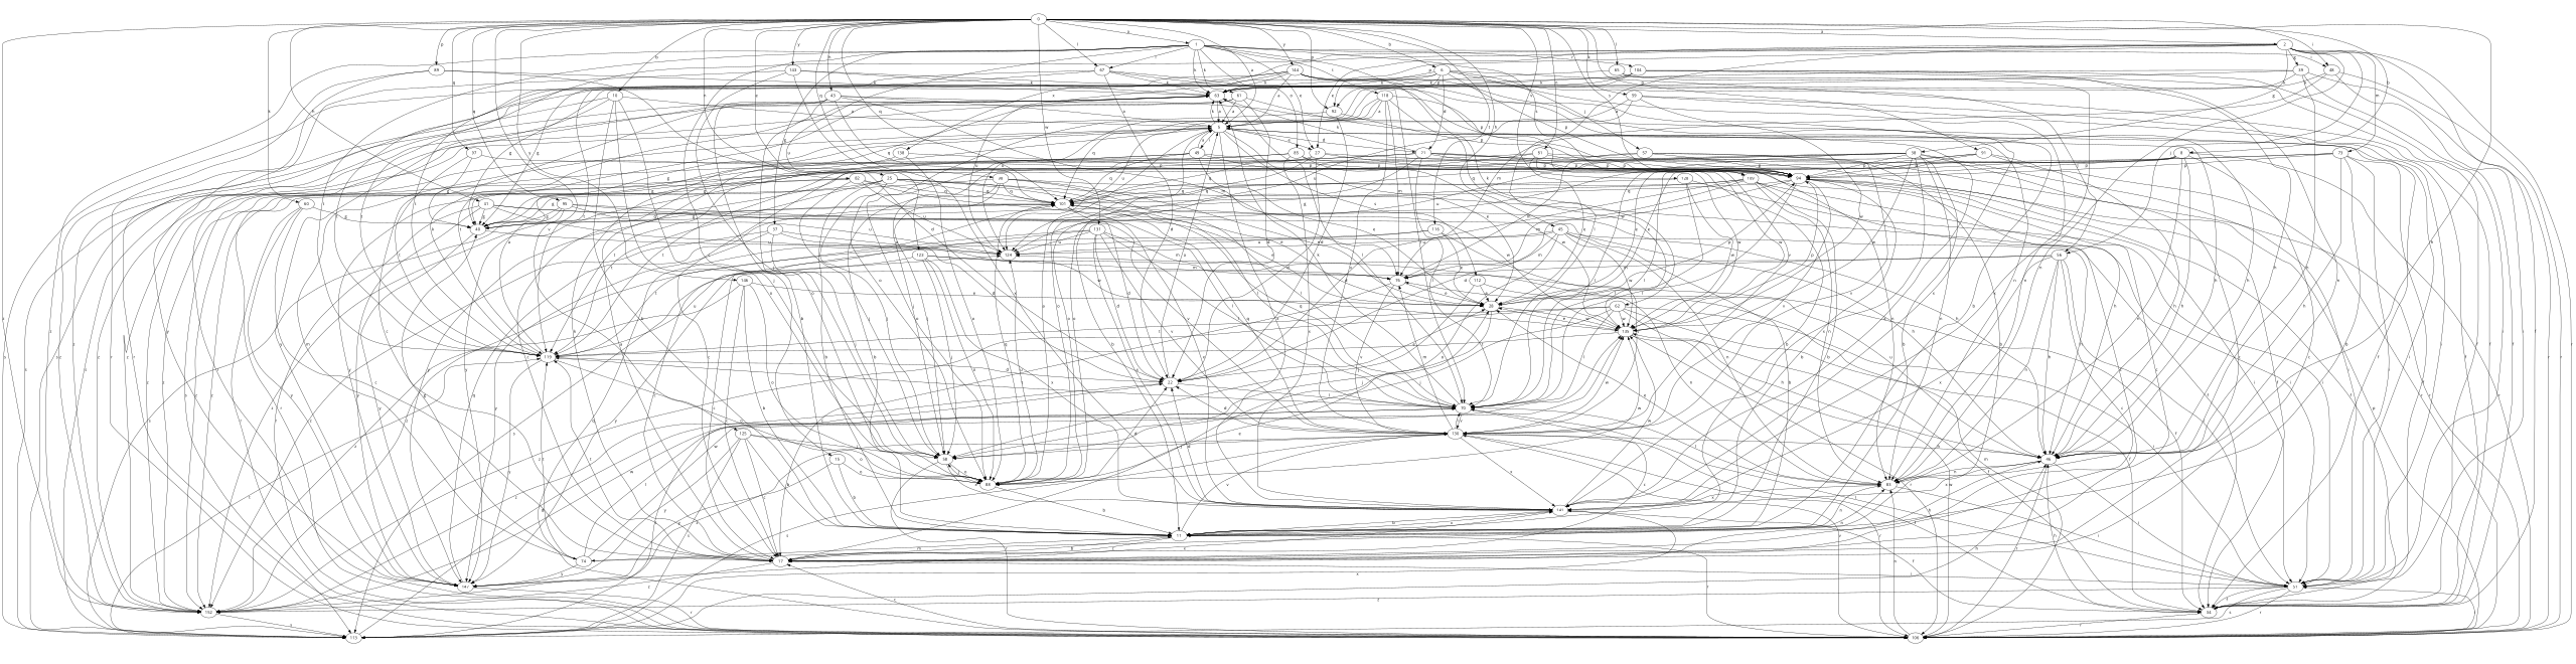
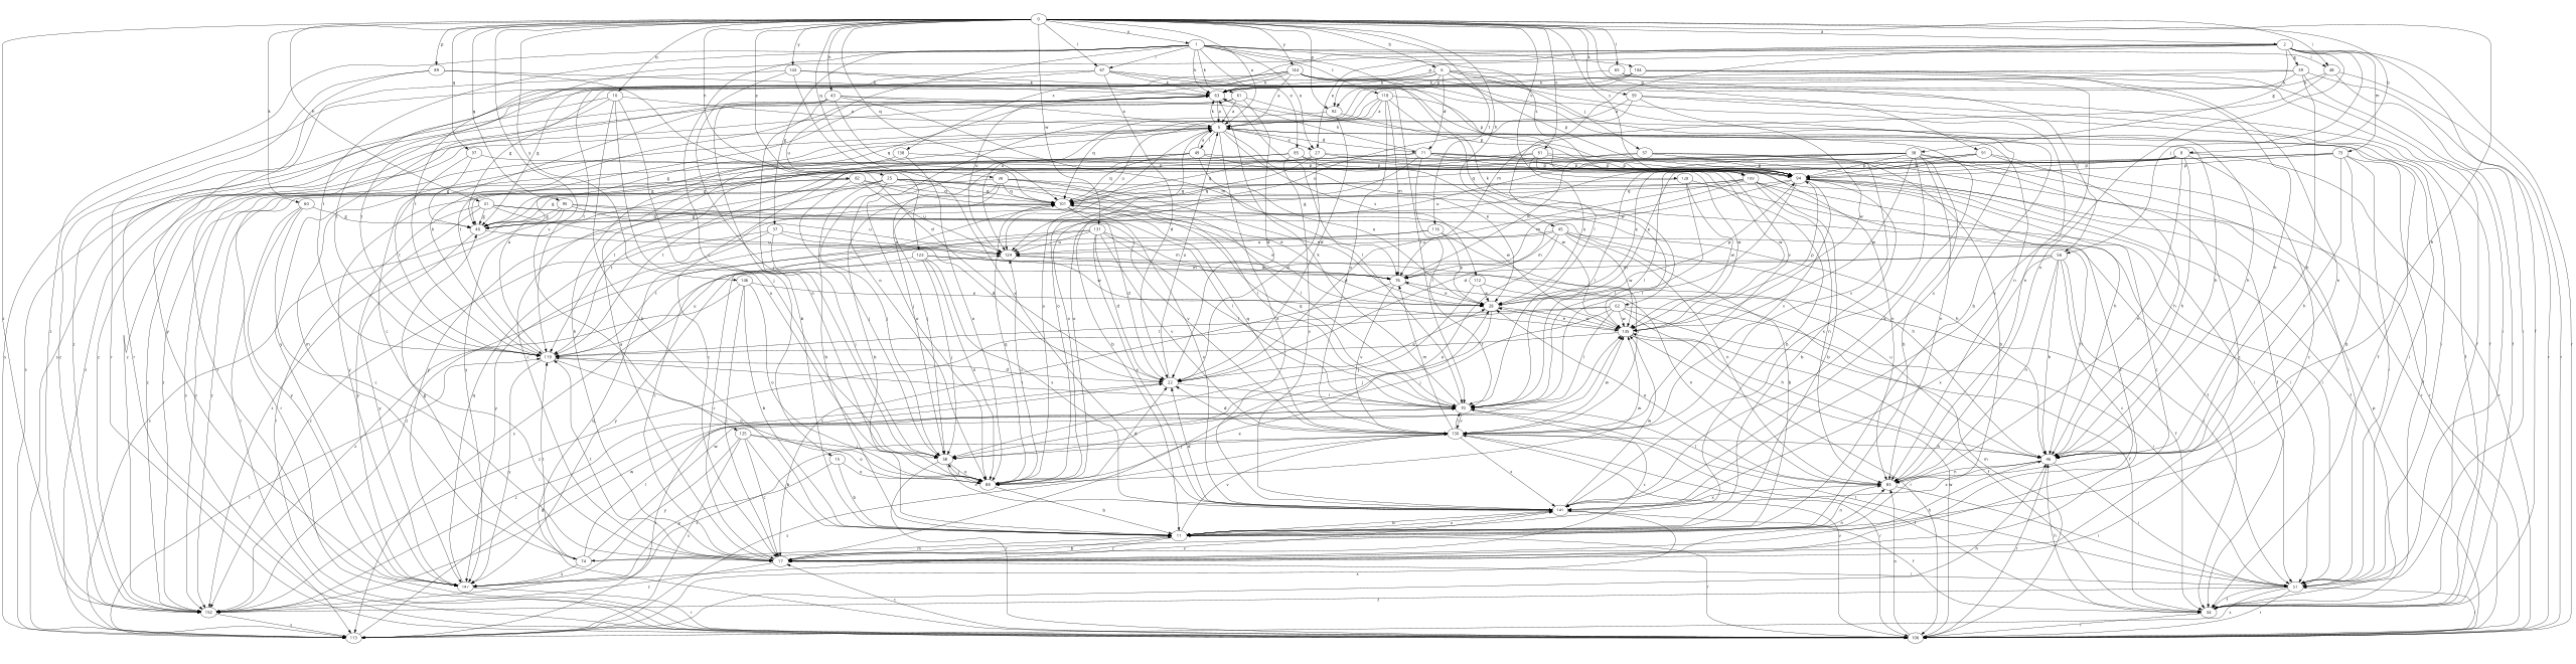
  strict digraph {
    fontname="Open Sans"
    node [fontname="Open Sans"]
    edge [fontname="Open Sans"]
    0
    1
    2
    5
    6
    8
    10
    25
    41
    43
    45
    46
    48
    59
    60
    65
    67
    81
    82
    89
    91
    92
    95
    97
    98
    101
    109
    116
    125
    128
    131
    143
    144
    146
    152
    15
    27
    37
    61
    62
    63
    85
    104
    118
    119
    123
    34
    38
    39
    56
    70
    73
    83
    106
    138
    21
    28
    40
    49
    51
    74
    88
    112
    141
    57
    94
    17
    11
    58
    147
    22
    76
    135
    124
    113
    130
    0 -> 1 [label=a]
    0 -> 2 [label=a]
    0 -> 5 [label=a]
    0 -> 6 [label=b]
    0 -> 8 [label=b]
    0 -> 10 [label=b]
    0 -> 25 [label=e]
    0 -> 41 [label=h]
    0 -> 43 [label=h]
    0 -> 45 [label=h]
    0 -> 46 [label=h]
    0 -> 48 [label=i]
    0 -> 59 [label=k]
    0 -> 60 [label=k]
    0 -> 65 [label=l]
    0 -> 67 [label=l]
    0 -> 81 [label=n]
    0 -> 82 [label=n]
    0 -> 89 [label=p]
    0 -> 91 [label=p]
    0 -> 92 [label=p]
    0 -> 95 [label=q]
    0 -> 97 [label=q]
    0 -> 98 [label=q]
    0 -> 101 [label=q]
    0 -> 109 [label=s]
    0 -> 116 [label=t]
    0 -> 125 [label=v]
    0 -> 128 [label=v]
    0 -> 131 [label=w]
    0 -> 143 [label=y]
    0 -> 144 [label=y]
    0 -> 146 [label=y]
    0 -> 152 [label=z]
    1 -> 48 [label=i]
    1 -> 67 [label=l]
    1 -> 109 [label=s]
    1 -> 152 [label=z]
    1 -> 15 [label=c]
    1 -> 27 [label=e]
    1 -> 37 [label=g]
    1 -> 61 [label=k]
    1 -> 62 [label=k]
    1 -> 63 [label=k]
    1 -> 85 [label=o]
    1 -> 104 [label=r]
    1 -> 118 [label=t]
    1 -> 119 [label=t]
    1 -> 123 [label=u]
    2 -> 92 [label=p]
    2 -> 27 [label=e]
    2 -> 119 [label=t]
    2 -> 34 [label=f]
    2 -> 38 [label=g]
    2 -> 39 [label=g]
    2 -> 56 [label=j]
    2 -> 70 [label=l]
    2 -> 73 [label=m]
    2 -> 83 [label=n]
    2 -> 106 [label=r]
    2 -> 138 [label=x]
    5 -> 27 [label=e]
    5 -> 63 [label=k]
    5 -> 21 [label=d]
    5 -> 28 [label=e]
    5 -> 40 [label=g]
    5 -> 49 [label=i]
    5 -> 51 [label=i]
    5 -> 74 [label=m]
    5 -> 88 [label=o]
    5 -> 112 [label=s]
    5 -> 141 [label=x]
    6 -> 92 [label=p]
    6 -> 63 [label=k]
    6 -> 119 [label=t]
    6 -> 34 [label=f]
    6 -> 56 [label=j]
    6 -> 21 [label=d]
    6 -> 40 [label=g]
    6 -> 57 [label=j]
    6 -> 94 [label=p]
    8 -> 46 [label=h]
    8 -> 152 [label=z]
    8 -> 70 [label=l]
    8 -> 83 [label=n]
    8 -> 106 [label=r]
    8 -> 28 [label=e]
    8 -> 94 [label=p]
    8 -> 17 [label=c]
    10 -> 5 [label=a]
    10 -> 152 [label=z]
    10 -> 88 [label=o]
    10 -> 11 [label=b]
    10 -> 58 [label=j]
    10 -> 147 [label=y]
    25 -> 46 [label=h]
    25 -> 101 [label=q]
    25 -> 152 [label=z]
    25 -> 119 [label=t]
    25 -> 34 [label=f]
    25 -> 70 [label=l]
    25 -> 11 [label=b]
    25 -> 58 [label=j]
    41 -> 46 [label=h]
    41 -> 106 [label=r]
    41 -> 28 [label=e]
    41 -> 40 [label=g]
    41 -> 147 [label=y]
    41 -> 22 [label=d]
    43 -> 5 [label=a]
    43 -> 101 [label=q]
    43 -> 34 [label=f]
    43 -> 106 [label=r]
    43 -> 88 [label=o]
    43 -> 11 [label=b]
    43 -> 76 [label=m]
    45 -> 46 [label=h]
    45 -> 83 [label=n]
    45 -> 88 [label=o]
    45 -> 11 [label=b]
    45 -> 76 [label=m]
    45 -> 135 [label=w]
    45 -> 124 [label=u]
    45 -> 113 [label=s]
    46 -> 83 [label=n]
    46 -> 106 [label=r]
    46 -> 51 [label=i]
    46 -> 141 [label=x]
    46 -> 124 [label=u]
    48 -> 63 [label=k]
    48 -> 106 [label=r]
    48 -> 51 [label=i]
    48 -> 76 [label=m]
    59 -> 5 [label=a]
    59 -> 34 [label=f]
    59 -> 51 [label=i]
    59 -> 135 [label=w]
    59 -> 124 [label=u]
    60 -> 106 [label=r]
    60 -> 40 [label=g]
    60 -> 17 [label=c]
    60 -> 147 [label=y]
    65 -> 63 [label=k]
    65 -> 83 [label=n]
    65 -> 141 [label=x]
    67 -> 63 [label=k]
    67 -> 119 [label=t]
    67 -> 83 [label=n]
    67 -> 94 [label=p]
    67 -> 22 [label=d]
    67 -> 113 [label=s]
    81 -> 28 [label=e]
    81 -> 40 [label=g]
    81 -> 94 [label=p]
    81 -> 11 [label=b]
    81 -> 147 [label=y]
    81 -> 135 [label=w]
    82 -> 101 [label=q]
    82 -> 152 [label=z]
    82 -> 106 [label=r]
    82 -> 28 [label=e]
    82 -> 58 [label=j]
    82 -> 124 [label=u]
    89 -> 63 [label=k]
    89 -> 106 [label=r]
    89 -> 147 [label=y]
    89 -> 22 [label=d]
    91 -> 46 [label=h]
    91 -> 70 [label=l]
    91 -> 106 [label=r]
    91 -> 94 [label=p]
    91 -> 147 [label=y]
    92 -> 152 [label=z]
    92 -> 94 [label=p]
    92 -> 22 [label=d]
    95 -> 152 [label=z]
    95 -> 70 [label=l]
    95 -> 40 [label=g]
    95 -> 124 [label=u]
    95 -> 113 [label=s]
    95 -> 130 [label=v]
    97 -> 119 [label=t]
    97 -> 40 [label=g]
    97 -> 94 [label=p]
    98 -> 101 [label=q]
    98 -> 70 [label=l]
    98 -> 28 [label=e]
    98 -> 40 [label=g]
    98 -> 11 [label=b]
    98 -> 58 [label=j]
    98 -> 135 [label=w]
    101 -> 40 [label=g]
    101 -> 141 [label=x]
    101 -> 22 [label=d]
    109 -> 101 [label=q]
    109 -> 83 [label=n]
    109 -> 40 [label=g]
    109 -> 51 [label=i]
    109 -> 17 [label=c]
    109 -> 11 [label=b]
    109 -> 22 [label=d]
    109 -> 76 [label=m]
    116 -> 152 [label=z]
    116 -> 28 [label=e]
    116 -> 124 [label=u]
    116 -> 130 [label=v]
    125 -> 88 [label=o]
    125 -> 17 [label=c]
    125 -> 11 [label=b]
    125 -> 58 [label=j]
    125 -> 147 [label=y]
    125 -> 113 [label=s]
    128 -> 101 [label=q]
    128 -> 70 [label=l]
    128 -> 51 [label=i]
    128 -> 135 [label=w]
    131 -> 119 [label=t]
    131 -> 70 [label=l]
    131 -> 141 [label=x]
    131 -> 17 [label=c]
    131 -> 22 [label=d]
    131 -> 76 [label=m]
    131 -> 124 [label=u]
    131 -> 130 [label=v]
    143 -> 63 [label=k]
    143 -> 70 [label=l]
    143 -> 106 [label=r]
    143 -> 141 [label=x]
    143 -> 58 [label=j]
    144 -> 5 [label=a]
    144 -> 63 [label=k]
    144 -> 119 [label=t]
    144 -> 83 [label=n]
    144 -> 141 [label=x]
    144 -> 11 [label=b]
    144 -> 124 [label=u]
    144 -> 113 [label=s]
    144 -> 130 [label=v]
    146 -> 152 [label=z]
    146 -> 28 [label=e]
    146 -> 88 [label=o]
    146 -> 17 [label=c]
    146 -> 11 [label=b]
    152 -> 135 [label=w]
    152 -> 113 [label=s]
    15 -> 88 [label=o]
    15 -> 11 [label=b]
    15 -> 147 [label=y]
    27 -> 94 [label=p]
    27 -> 17 [label=c]
    27 -> 11 [label=b]
    27 -> 22 [label=d]
    27 -> 135 [label=w]
    37 -> 152 [label=z]
    37 -> 58 [label=j]
    37 -> 147 [label=y]
    37 -> 135 [label=w]
    37 -> 124 [label=u]
    61 -> 5 [label=a]
    61 -> 46 [label=h]
    61 -> 152 [label=z]
    61 -> 22 [label=d]
    61 -> 113 [label=s]
    62 -> 46 [label=h]
    62 -> 152 [label=z]
    62 -> 119 [label=t]
    62 -> 34 [label=f]
    62 -> 70 [label=l]
    62 -> 51 [label=i]
    62 -> 58 [label=j]
    62 -> 135 [label=w]
    63 -> 5 [label=a]
    63 -> 119 [label=t]
    63 -> 70 [label=l]
    63 -> 17 [label=c]
    63 -> 113 [label=s]
    85 -> 88 [label=o]
    85 -> 141 [label=x]
    85 -> 94 [label=p]
    85 -> 17 [label=c]
    85 -> 135 [label=w]
    104 -> 46 [label=h]
    104 -> 63 [label=k]
    104 -> 34 [label=f]
    104 -> 51 [label=i]
    104 -> 88 [label=o]
    104 -> 124 [label=u]
    118 -> 5 [label=a]
    118 -> 46 [label=h]
    118 -> 101 [label=q]
    118 -> 76 [label=m]
    118 -> 135 [label=w]
    118 -> 124 [label=u]
    118 -> 130 [label=v]
    119 -> 5 [label=a]
    119 -> 63 [label=k]
    119 -> 88 [label=o]
    119 -> 147 [label=y]
    119 -> 22 [label=d]
    119 -> 124 [label=u]
    123 -> 34 [label=f]
    123 -> 88 [label=o]
    123 -> 141 [label=x]
    123 -> 17 [label=c]
    123 -> 58 [label=j]
    123 -> 76 [label=m]
    34 -> 46 [label=h]
    34 -> 106 [label=r]
    38 -> 119 [label=t]
    38 -> 83 [label=n]
    38 -> 40 [label=g]
    38 -> 51 [label=i]
    38 -> 88 [label=o]
    38 -> 141 [label=x]
    38 -> 94 [label=p]
    38 -> 17 [label=c]
    38 -> 11 [label=b]
    38 -> 135 [label=w]
    38 -> 124 [label=u]
    39 -> 46 [label=h]
    39 -> 152 [label=z]
    39 -> 63 [label=k]
    39 -> 34 [label=f]
    39 -> 106 [label=r]
    39 -> 40 [label=g]
    56 -> 46 [label=h]
    56 -> 83 [label=n]
    56 -> 51 [label=i]
    56 -> 141 [label=x]
    56 -> 17 [label=c]
    56 -> 147 [label=y]
    56 -> 76 [label=m]
    70 -> 101 [label=q]
    70 -> 63 [label=k]
    70 -> 119 [label=t]
    70 -> 17 [label=c]
    70 -> 130 [label=v]
    73 -> 46 [label=h]
    73 -> 101 [label=q]
    73 -> 34 [label=f]
    73 -> 28 [label=e]
    73 -> 51 [label=i]
    73 -> 94 [label=p]
    73 -> 11 [label=b]
    83 -> 70 [label=l]
    83 -> 28 [label=e]
    83 -> 51 [label=i]
    83 -> 141 [label=x]
    106 -> 101 [label=q]
    106 -> 83 [label=n]
    106 -> 51 [label=i]
    106 -> 94 [label=p]
    106 -> 17 [label=c]
    106 -> 76 [label=m]
    106 -> 135 [label=w]
    106 -> 130 [label=v]
    138 -> 88 [label=o]
    138 -> 94 [label=p]
    138 -> 147 [label=y]
    21 -> 101 [label=q]
    21 -> 63 [label=k]
    21 -> 34 [label=f]
    21 -> 70 [label=l]
    21 -> 83 [label=n]
    21 -> 88 [label=o]
    21 -> 94 [label=p]
    21 -> 11 [label=b]
    21 -> 58 [label=j]
    28 -> 94 [label=p]
    28 -> 58 [label=j]
    28 -> 135 [label=w]
    40 -> 101 [label=q]
    40 -> 147 [label=y]
    40 -> 124 [label=u]
    49 -> 5 [label=a]
    49 -> 46 [label=h]
    49 -> 101 [label=q]
    49 -> 152 [label=z]
    49 -> 119 [label=t]
    49 -> 28 [label=e]
    49 -> 94 [label=p]
    51 -> 152 [label=z]
    51 -> 34 [label=f]
    51 -> 70 [label=l]
    51 -> 106 [label=r]
    51 -> 113 [label=s]
    74 -> 119 [label=t]
    74 -> 70 [label=l]
    74 -> 83 [label=n]
    74 -> 40 [label=g]
    74 -> 147 [label=y]
    74 -> 135 [label=w]
    88 -> 5 [label=a]
    88 -> 101 [label=q]
    88 -> 11 [label=b]
    88 -> 58 [label=j]
    88 -> 22 [label=d]
    88 -> 135 [label=w]
    88 -> 124 [label=u]
    112 -> 83 [label=n]
    112 -> 28 [label=e]
    112 -> 58 [label=j]
    141 -> 5 [label=a]
    141 -> 34 [label=f]
    141 -> 11 [label=b]
    141 -> 22 [label=d]
    141 -> 135 [label=w]
    57 -> 106 [label=r]
    57 -> 94 [label=p]
    57 -> 76 [label=m]
    57 -> 113 [label=s]
    57 -> 130 [label=v]
    94 -> 101 [label=q]
    94 -> 34 [label=f]
    94 -> 70 [label=l]
    94 -> 51 [label=i]
    94 -> 17 [label=c]
    94 -> 11 [label=b]
    94 -> 22 [label=d]
    94 -> 130 [label=v]
    17 -> 5 [label=a]
    17 -> 46 [label=h]
    17 -> 152 [label=z]
    17 -> 63 [label=k]
    17 -> 119 [label=t]
    17 -> 28 [label=e]
    17 -> 51 [label=i]
    17 -> 11 [label=b]
    11 -> 83 [label=n]
    11 -> 106 [label=r]
    11 -> 74 [label=m]
    11 -> 141 [label=x]
    11 -> 17 [label=c]
    11 -> 130 [label=v]
    58 -> 106 [label=r]
    58 -> 88 [label=o]
    58 -> 141 [label=x]
    147 -> 101 [label=q]
    147 -> 106 [label=r]
    147 -> 141 [label=x]
    22 -> 5 [label=a]
    22 -> 152 [label=z]
    22 -> 70 [label=l]
    22 -> 28 [label=e]
    76 -> 28 [label=e]
    76 -> 17 [label=c]
    76 -> 130 [label=v]
    135 -> 119 [label=t]
    135 -> 34 [label=f]
    135 -> 106 [label=r]
    135 -> 28 [label=e]
    135 -> 94 [label=p]
+   124 -> 76 [label=m]
    113 -> 46 [label=h]
    113 -> 119 [label=t]
    113 -> 70 [label=l]
    113 -> 141 [label=x]
    113 -> 22 [label=d]
    130 -> 46 [label=h]
    130 -> 101 [label=q]
    130 -> 152 [label=z]
    130 -> 34 [label=f]
    130 -> 70 [label=l]
    130 -> 106 [label=r]
    130 -> 141 [label=x]
    130 -> 58 [label=j]
    130 -> 22 [label=d]
    130 -> 76 [label=m]
    130 -> 135 [label=w]
    130 -> 113 [label=s]
  }
